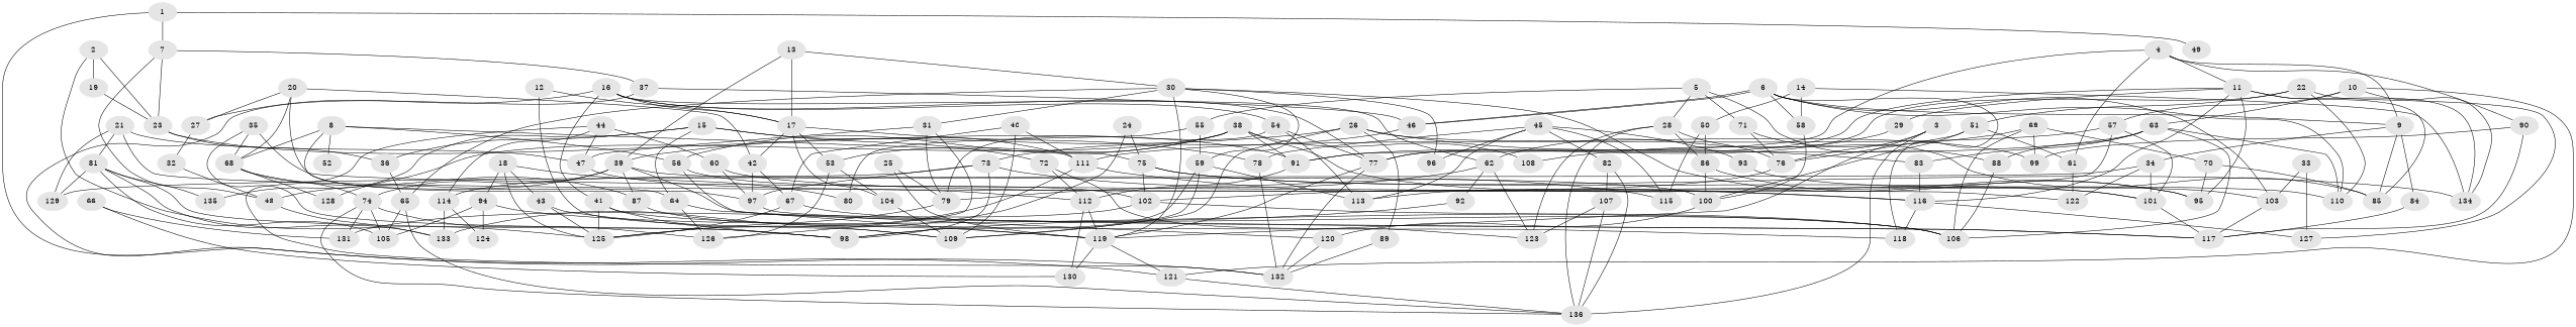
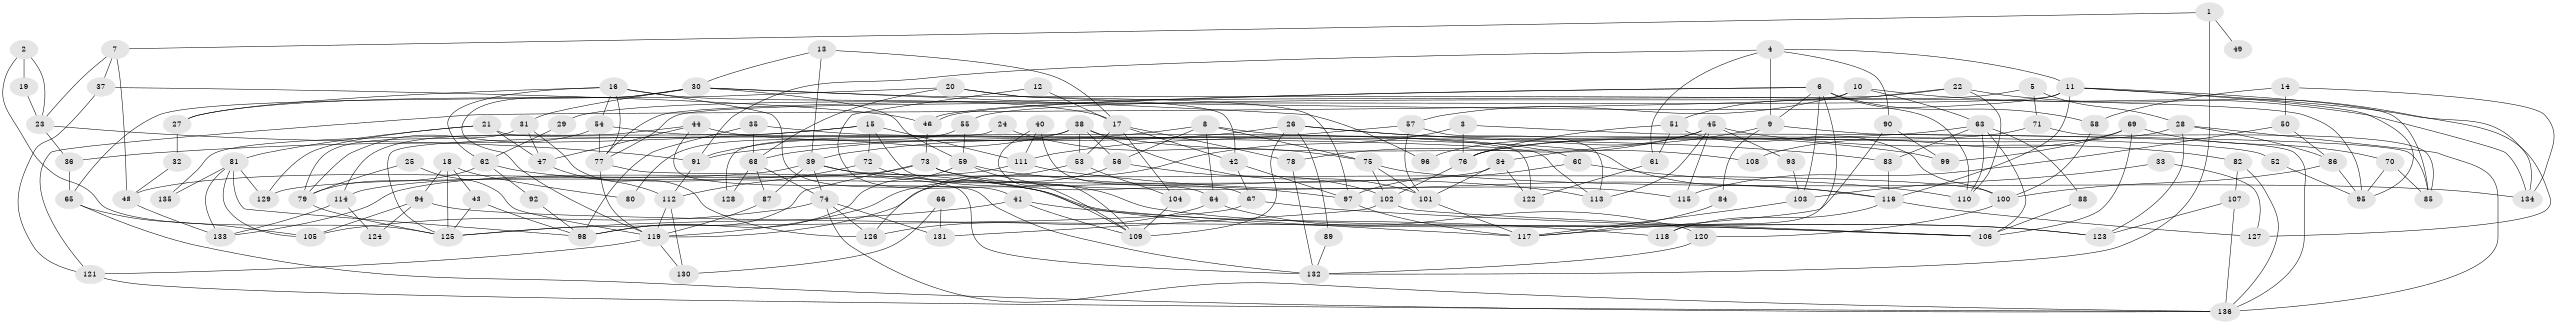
  graph {
    node [color=gray90 style=filled]
    1
    7
    49
    132
    23
    37
    48
    2
    19
    125
    91
    36
    3
    76
    119
    136
    102
    121
    130
    4
    9
    11
    61
    90
    34
    84
    85
    134
    29
    77
    95
    116
    122
    99
    117
    112
    5
    28
    55
    71
    88
    86
    123
    80
    59
    106
    6
    46
    58
    103
    110
    118
    73
    100
    133
    8
    52
    56
    64
    68
    75
    126
    120
    128
    74
    87
    101
    129
    10
    57
    63
    111
    113
    83
    62
    127
    12
    17
    109
    42
    53
    78
    104
    13
    30
    39
    31
    65
    96
    14
    50
    115
    15
    72
    135
    16
    27
    41
    54
    32
    79
    92
    97
    67
    18
    43
    94
    98
    105
    124
    20
    21
    47
    81
    22
    51
    24
    25
    26
    89
    33
    35
    38
    108
    131
    40
    44
    60
    114
    45
    82
    93
    107
    66
    69
    70
    1 -- 7
    1 -- 49
    1 -- 132
    7 -- 23
    7 -- 37
    7 -- 48
    23 -- 91
    23 -- 36
    37 -- 121
    37 -- 46
    48 -- 133
    2 -- 23
    2 -- 19
    2 -- 125
    19 -- 23
    91 -- 112
    36 -- 65
    3 -- 76
    3 -- 119
    3 -- 136
    76 -- 102
    119 -- 121
    119 -- 130
    102 -- 106
    102 -- 131
    121 -- 136
    4 -- 91
    4 -- 9
    4 -- 11
    4 -- 61
    4 -- 90
    9 -- 34
    9 -- 84
    9 -- 85
    11 -- 85
    11 -- 134
    11 -- 29
    11 -- 77
    11 -- 95
    11 -- 116
    61 -- 122
    90 -- 99
    90 -- 117
    34 -- 122
    34 -- 101
    34 -- 129
    84 -- 117
    29 -- 62
    77 -- 132
    77 -- 119
    116 -- 118
    116 -- 127
    112 -- 119
    112 -- 130
    5 -- 28
    5 -- 55
    5 -- 71
-   5 -- 88
    28 -- 76
    28 -- 136
    28 -- 86
    28 -- 123
    55 -- 80
    55 -- 59
    71 -- 76
    71 -- 85
    88 -- 106
    86 -- 95
    86 -- 100
    59 -- 113
    59 -- 109
    59 -- 98
    6 -- 9
    6 -- 46
    6 -- 46
    6 -- 58
    6 -- 103
    6 -- 110
    6 -- 118
    46 -- 73
    58 -- 100
    103 -- 117
    73 -- 115
    73 -- 97
    73 -- 98
    73 -- 114
    100 -- 120
    8 -- 52
    8 -- 56
    8 -- 64
    8 -- 68
    8 -- 75
+   52 -- 95
    56 -- 119
    56 -- 102
    64 -- 126
    64 -- 120
    68 -- 128
    68 -- 74
    68 -- 87
    75 -- 102
    75 -- 134
    75 -- 101
    120 -- 132
    74 -- 136
    74 -- 126
    74 -- 105
    74 -- 131
    87 -- 119
    101 -- 117
    10 -- 121
    10 -- 134
    10 -- 57
    10 -- 63
    57 -- 101
    57 -- 111
    57 -- 113
    63 -- 91
    63 -- 88
    63 -- 106
    63 -- 110
    63 -- 83
    111 -- 116
    111 -- 133
    83 -- 116
    62 -- 123
    62 -- 79
    62 -- 92
    12 -- 17
    12 -- 109
    17 -- 42
    17 -- 53
    17 -- 78
    17 -- 104
    42 -- 97
    42 -- 67
    53 -- 126
    53 -- 104
    78 -- 132
    104 -- 109
    13 -- 17
    13 -- 30
    13 -- 39
    30 -- 119
    30 -- 95
    30 -- 59
    30 -- 31
    30 -- 65
    30 -- 96
    39 -- 48
    39 -- 117
    39 -- 100
    39 -- 74
    39 -- 87
    31 -- 126
    31 -- 79
    31 -- 47
    65 -- 136
    65 -- 105
    14 -- 134
    14 -- 58
    14 -- 50
    50 -- 86
    50 -- 115
    15 -- 36
    15 -- 64
    15 -- 111
    15 -- 72
    15 -- 135
    72 -- 112
    72 -- 123
    16 -- 77
    16 -- 62
    16 -- 17
    16 -- 27
    16 -- 41
    16 -- 54
    27 -- 32
    41 -- 125
    41 -- 118
    41 -- 109
    54 -- 77
    54 -- 113
    54 -- 79
    32 -- 48
    79 -- 125
    92 -- 98
    97 -- 117
    67 -- 125
    67 -- 106
    18 -- 125
    18 -- 80
    18 -- 43
    18 -- 94
    43 -- 125
    43 -- 98
    94 -- 106
    94 -- 105
    94 -- 124
    20 -- 68
    20 -- 42
    20 -- 27
    20 -- 97
    21 -- 122
    21 -- 129
    21 -- 47
    21 -- 81
    47 -- 112
    81 -- 133
    81 -- 129
    81 -- 135
    81 -- 98
    81 -- 105
    22 -- 77
    22 -- 110
    22 -- 127
    22 -- 51
    51 -- 76
    51 -- 61
    51 -- 100
    24 -- 125
    24 -- 75
    25 -- 119
    25 -- 79
    26 -- 99
    26 -- 83
    26 -- 109
    26 -- 39
    26 -- 89
    89 -- 132
    33 -- 103
    33 -- 127
    35 -- 116
    35 -- 68
    35 -- 98
    38 -- 91
    38 -- 56
    38 -- 128
    38 -- 101
    38 -- 53
    38 -- 108
    40 -- 111
    40 -- 109
    40 -- 67
    44 -- 132
    44 -- 47
    44 -- 60
    44 -- 114
    60 -- 110
    60 -- 97
    114 -- 133
    114 -- 124
    45 -- 113
    45 -- 78
    45 -- 96
    45 -- 115
    45 -- 82
    45 -- 93
    82 -- 136
    82 -- 107
    93 -- 103
    107 -- 136
    107 -- 123
    66 -- 130
    66 -- 131
    69 -- 99
    69 -- 106
    69 -- 108
    69 -- 70
    70 -- 85
    70 -- 95
  }
